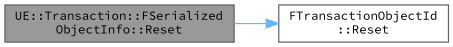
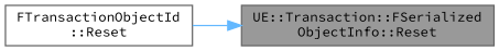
  digraph {
    rankdir=LR
    fontname="Source Code Pro"
    node [fontname="Source Code Pro" fontsize=10 shape=box style=filled]
    n1 [color=gray40 fillcolor=grey60 fontcolor=black height=0.2 label="UE::Transaction::FSerialized\lObjectInfo::Reset" width=0.4]
    n2 [color=grey40 fillcolor=white height=0.2 label="FTransactionObjectId\l::Reset" width=0.4]
-   n1 -> n2 [color=steelblue1 fontname="Source Code Pro" fontsize=10 labelfontname=Helvetica labelfontsize=10 style=solid]
+   n2 -> n1 [color=steelblue1 fontname="Source Code Pro" fontsize=10 labelfontname=Helvetica labelfontsize=10 style=solid]
  }
